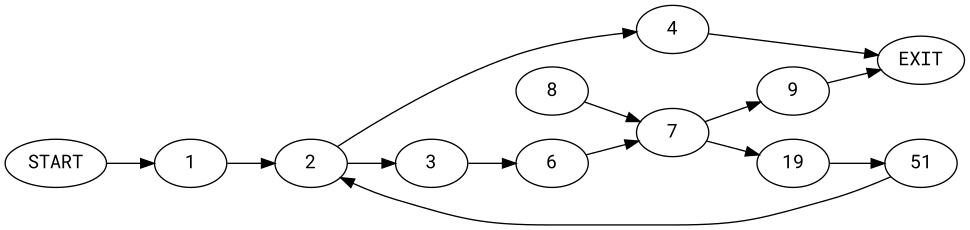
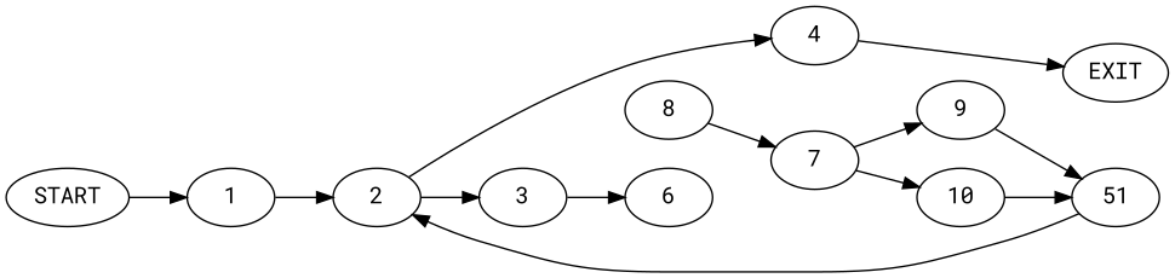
  digraph {
    fontname="Roboto Mono"
    rankdir=LR
    node [fontname="Roboto Mono"]
    edge [fontname="Roboto Mono"]
    n1 [label=START]
    1
    2
    n4 [label=EXIT]
    3
    4
    6
    7
    8
    9
-   10 [label=19]
+   10
    n12 [label=51]
    n1 -> 1
    1 -> 2
    2 -> 3
    2 -> 4
    3 -> 6
    4 -> n4
-   6 -> 7
    7 -> 9
    7 -> 10
    8 -> 7
-   9 -> n4
+   9 -> n12
    10 -> n12
    n12 -> 2
  }
